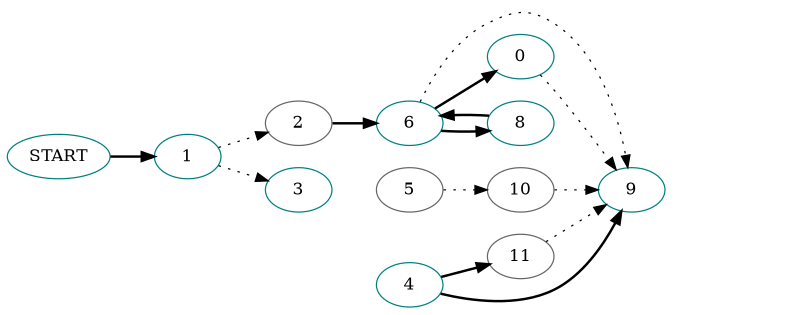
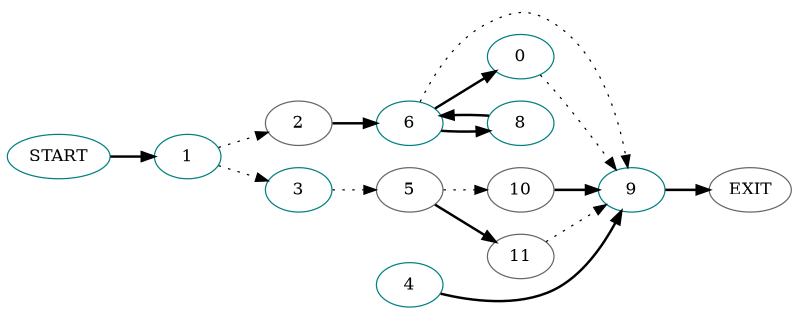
  digraph {
    rankdir=LR
    node [color=teal]
    edge [style=bold]
    n1 [label=START]
    1
    2 [color=gray40]
    3
+   n5 [color=gray40 label=EXIT]
    6
    5 [color=gray40]
    9
    n9 [label=0]
    8
    4
    11 [color=gray40]
    10 [color=gray40]
    n1 -> 1
    1 -> 2 [style=dotted]
    1 -> 3 [style=dotted]
    2 -> 6
+   3 -> 5 [style=dotted]
    6 -> 9 [style=dotted]
    6 -> n9
    6 -> 8
    5 -> 10 [style=dotted]
+   9 -> n5
    n9 -> 9 [style=dotted]
    8 -> 6
    4 -> 9
-   4 -> 11
+   5 -> 11
    11 -> 9 [style=dotted]
-   10 -> 9 [style=dotted]
+   10 -> 9
  }
